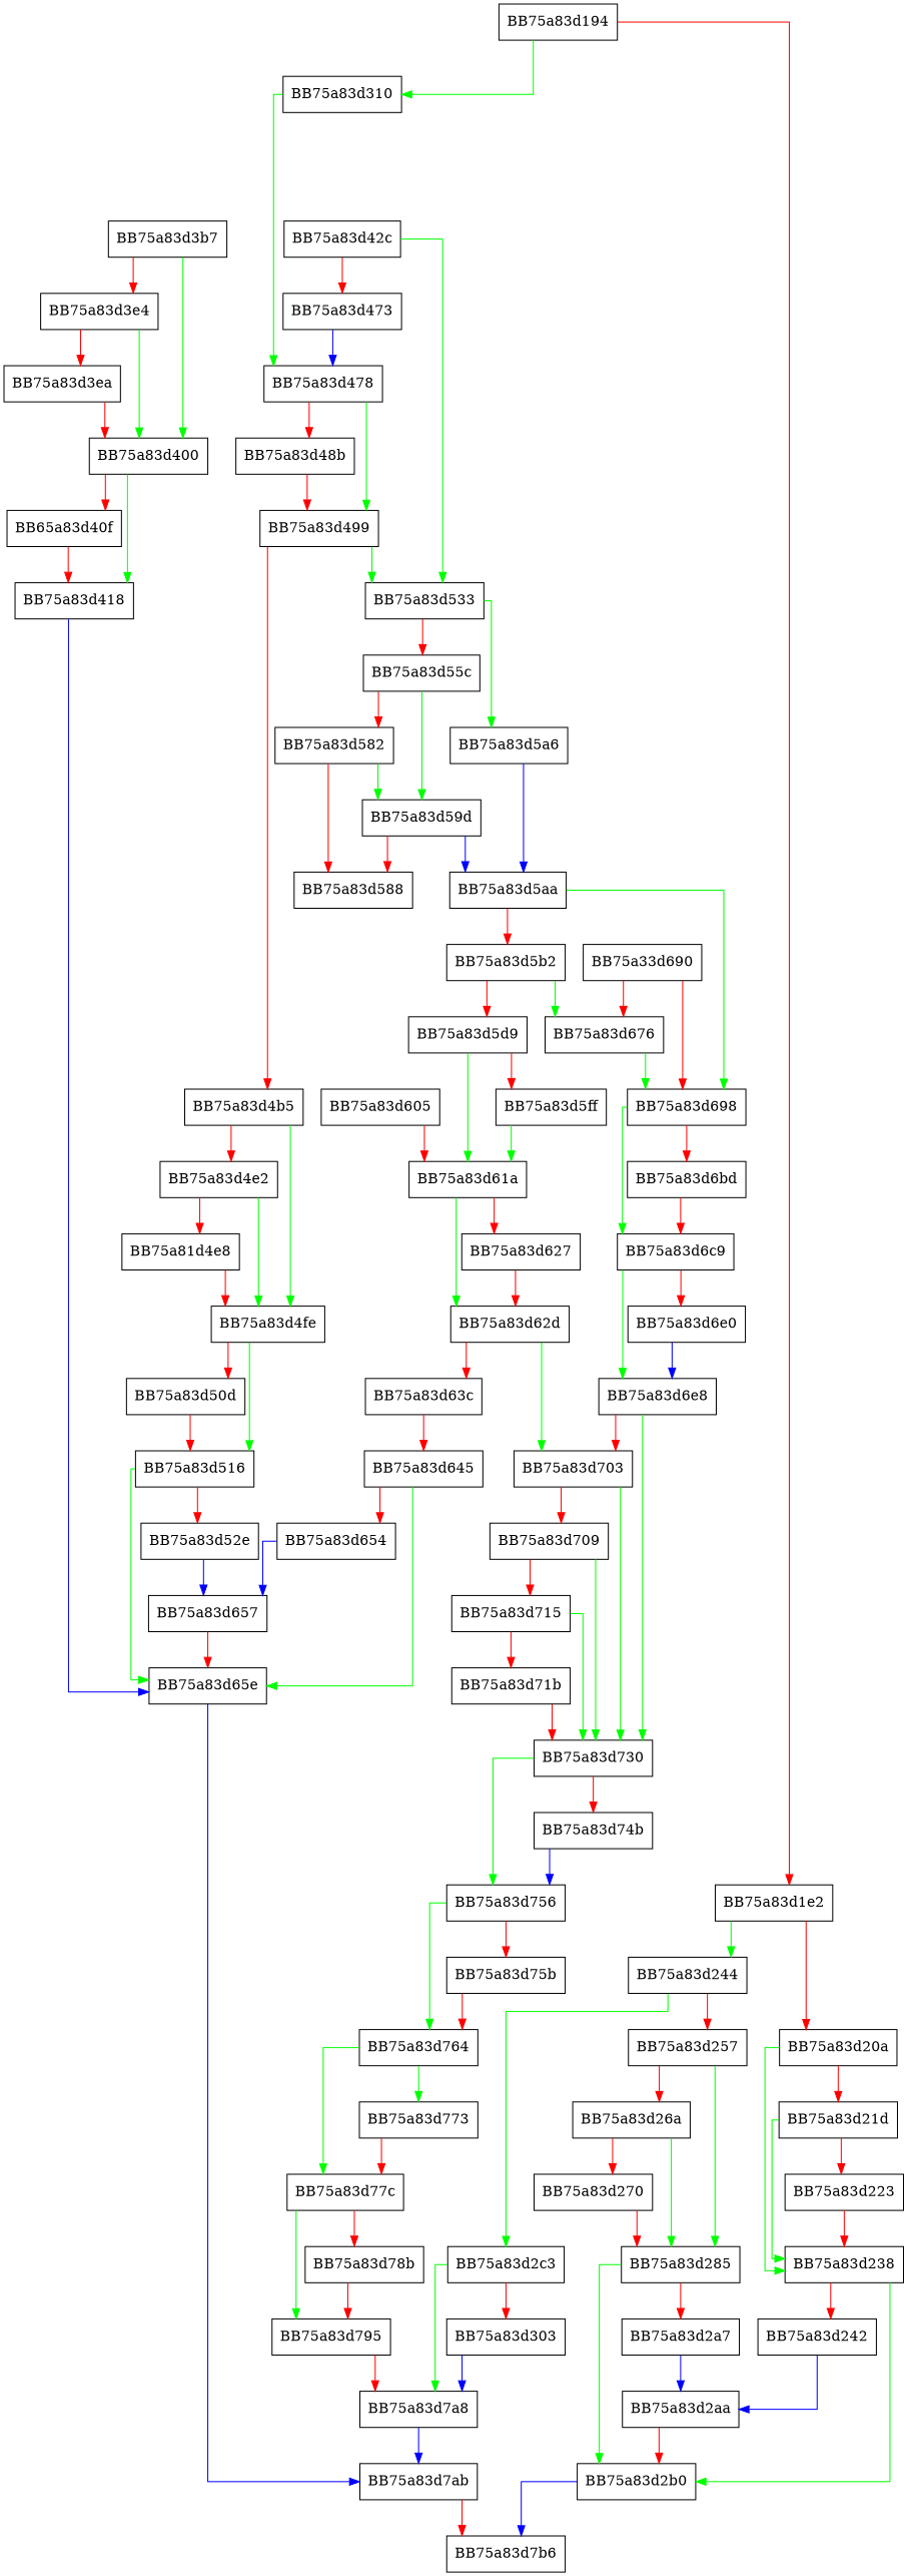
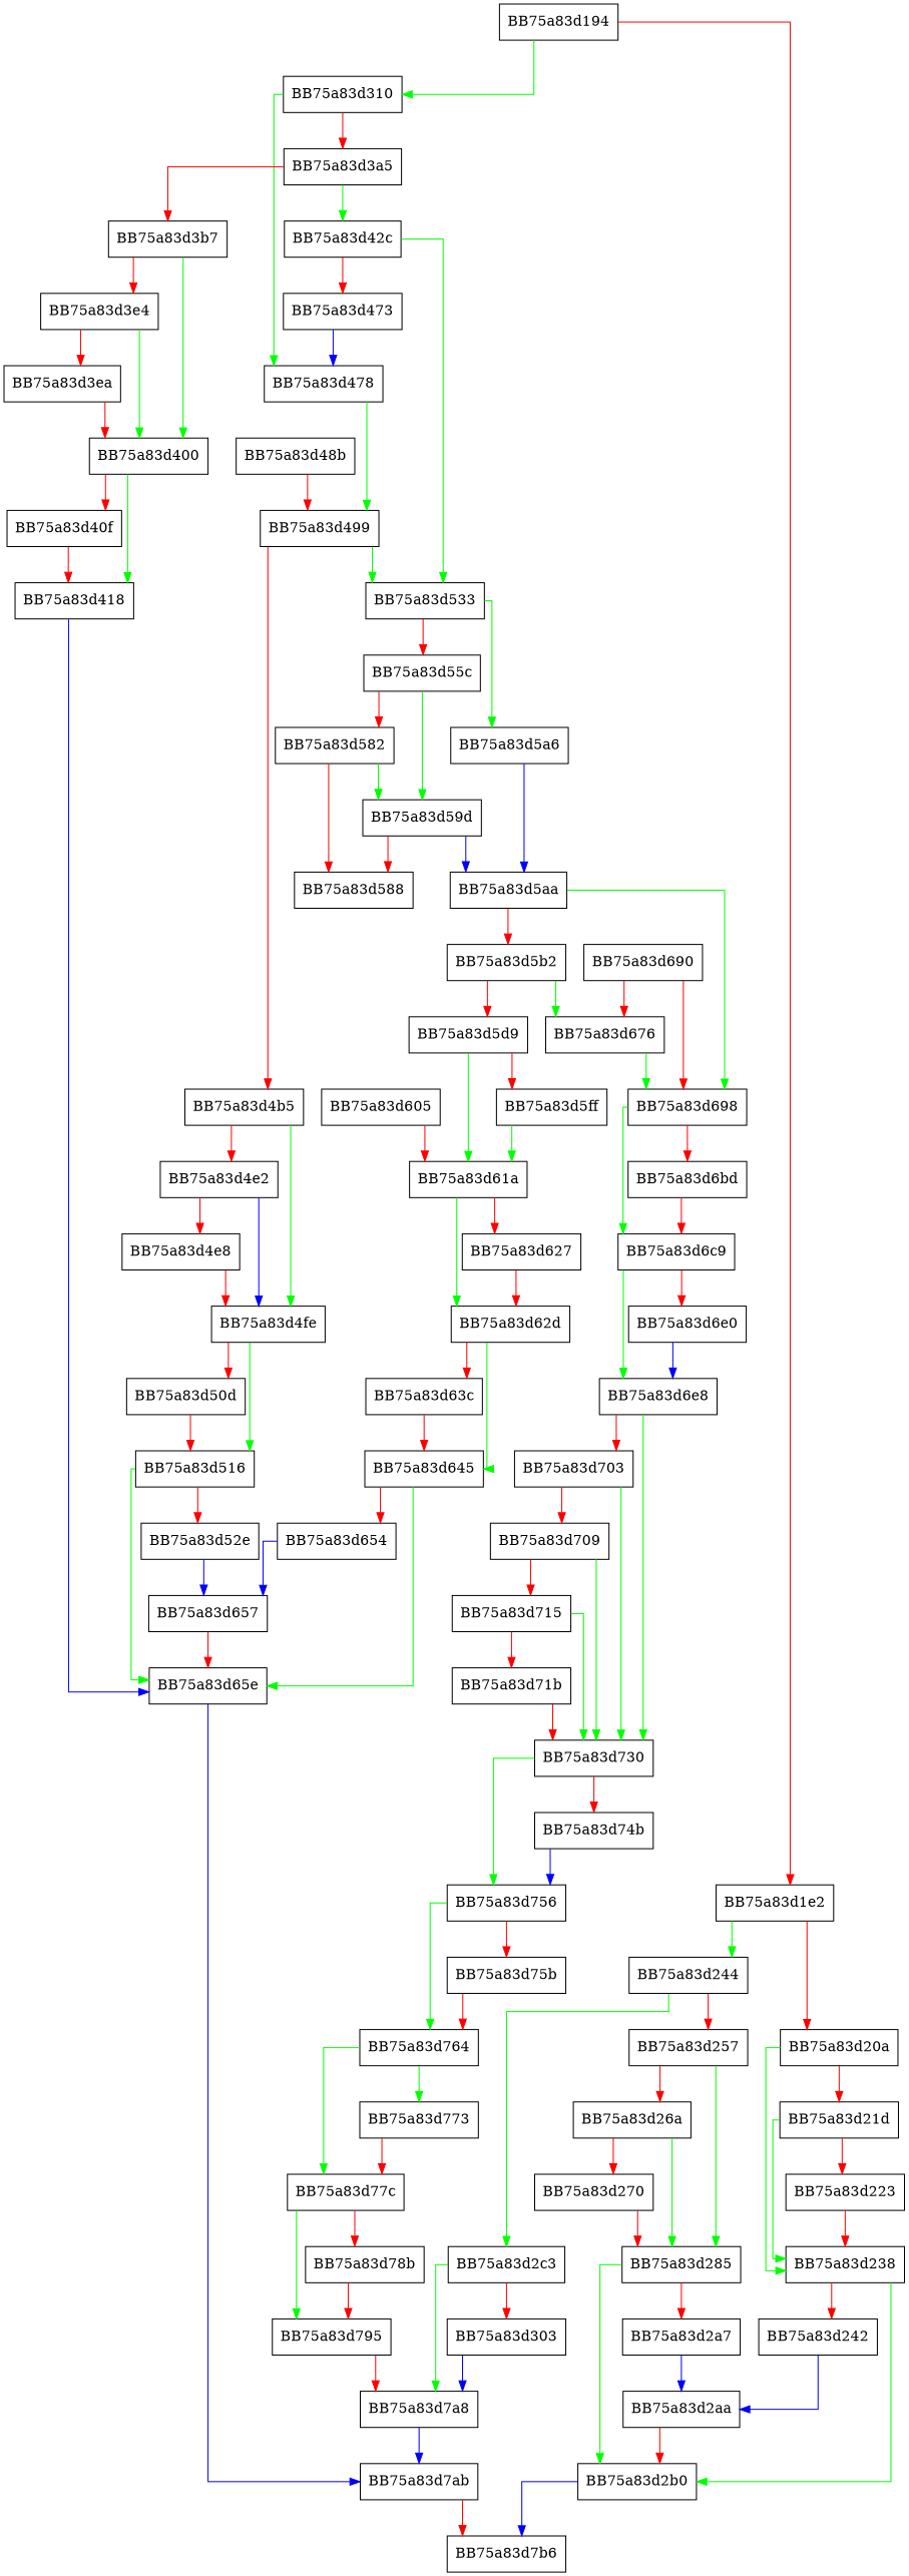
  digraph {
    splines=ortho
    node [shape=box]
    edge [color=red]
    BB75a83d194
    BB75a83d310
    BB75a83d1e2
    BB75a83d478
+   BB75a83d3a5
    BB75a83d244
    BB75a83d20a
    BB75a83d499
    BB75a83d48b
    BB75a83d42c
    BB75a83d3b7
    BB75a83d2c3
    BB75a83d257
    BB75a83d238
    BB75a83d21d
    BB75a83d7a8
    BB75a83d303
    BB75a83d285
    BB75a83d26a
    BB75a83d2b0
    BB75a83d242
    BB75a83d223
    BB75a83d7b6
    BB75a83d2aa
    BB75a83d7ab
    BB75a83d2a7
    BB75a83d270
    BB75a83d533
    BB75a83d4b5
    BB75a83d473
    BB75a83d400
    BB75a83d3e4
    BB75a83d5a6
    BB75a83d55c
    BB75a83d418
-   BB75a83d40f [label=BB65a83d40f]
+   BB75a83d40f
    BB75a83d3ea
    BB75a83d65e
    BB75a83d5aa
    BB75a83d59d
    BB75a83d582
    BB75a83d4fe
    BB75a83d4e2
    BB75a83d516
    BB75a83d50d
-   BB75a83d4e8 [label=BB75a81d4e8]
+   BB75a83d4e8
    BB75a83d52e
    BB75a83d657
    BB75a83d698
    BB75a83d5b2
    BB75a83d588
    BB75a83d6c9
    BB75a83d6bd
    BB75a83d676
    BB75a83d5d9
    BB75a83d6e8
    BB75a83d6e0
    BB75a83d61a
    BB75a83d5ff
-   BB75a83d690 [label=BB75a33d690]
+   BB75a83d690
    BB75a83d62d
    BB75a83d627
    BB75a83d645
    BB75a83d63c
    BB75a83d605
    BB75a83d654
    BB75a83d730
    BB75a83d703
    BB75a83d756
    BB75a83d74b
    BB75a83d709
    BB75a83d764
    BB75a83d75b
    BB75a83d715
    BB75a83d71b
    BB75a83d77c
    BB75a83d773
    BB75a83d795
    BB75a83d78b
    BB75a83d194 -> BB75a83d310 [color=green]
    BB75a83d194 -> BB75a83d1e2
    BB75a83d310 -> BB75a83d478 [color=green]
+   BB75a83d310 -> BB75a83d3a5
    BB75a83d1e2 -> BB75a83d244 [color=green]
    BB75a83d1e2 -> BB75a83d20a
    BB75a83d478 -> BB75a83d499 [color=green]
-   BB75a83d478 -> BB75a83d48b
+   BB75a83d3a5 -> BB75a83d42c [color=green]
+   BB75a83d3a5 -> BB75a83d3b7
    BB75a83d244 -> BB75a83d2c3 [color=green]
    BB75a83d244 -> BB75a83d257
    BB75a83d20a -> BB75a83d238 [color=green]
    BB75a83d20a -> BB75a83d21d
    BB75a83d499 -> BB75a83d533 [color=green]
    BB75a83d499 -> BB75a83d4b5
    BB75a83d48b -> BB75a83d499
    BB75a83d42c -> BB75a83d533 [color=green]
    BB75a83d42c -> BB75a83d473
    BB75a83d3b7 -> BB75a83d400 [color=green]
    BB75a83d3b7 -> BB75a83d3e4
    BB75a83d2c3 -> BB75a83d7a8 [color=green]
    BB75a83d2c3 -> BB75a83d303
    BB75a83d257 -> BB75a83d285 [color=green]
    BB75a83d257 -> BB75a83d26a
    BB75a83d238 -> BB75a83d2b0 [color=green]
    BB75a83d238 -> BB75a83d242
    BB75a83d21d -> BB75a83d238 [color=green]
    BB75a83d21d -> BB75a83d223
    BB75a83d7a8 -> BB75a83d7ab [color=blue]
    BB75a83d303 -> BB75a83d7a8 [color=blue]
    BB75a83d285 -> BB75a83d2b0 [color=green]
    BB75a83d285 -> BB75a83d2a7
    BB75a83d26a -> BB75a83d285 [color=green]
    BB75a83d26a -> BB75a83d270
    BB75a83d2b0 -> BB75a83d7b6 [color=blue]
    BB75a83d242 -> BB75a83d2aa [color=blue]
    BB75a83d223 -> BB75a83d238
    BB75a83d2aa -> BB75a83d2b0
    BB75a83d7ab -> BB75a83d7b6
    BB75a83d2a7 -> BB75a83d2aa [color=blue]
    BB75a83d270 -> BB75a83d285
    BB75a83d533 -> BB75a83d5a6 [color=green]
    BB75a83d533 -> BB75a83d55c
    BB75a83d4b5 -> BB75a83d4fe [color=green]
    BB75a83d4b5 -> BB75a83d4e2
    BB75a83d473 -> BB75a83d478 [color=blue]
    BB75a83d400 -> BB75a83d418 [color=green]
    BB75a83d400 -> BB75a83d40f
    BB75a83d3e4 -> BB75a83d400 [color=green]
    BB75a83d3e4 -> BB75a83d3ea
    BB75a83d5a6 -> BB75a83d5aa [color=blue]
    BB75a83d55c -> BB75a83d59d [color=green]
    BB75a83d55c -> BB75a83d582
    BB75a83d418 -> BB75a83d65e [color=blue]
    BB75a83d40f -> BB75a83d418
    BB75a83d3ea -> BB75a83d400
    BB75a83d65e -> BB75a83d7ab [color=blue]
    BB75a83d5aa -> BB75a83d698 [color=green]
    BB75a83d5aa -> BB75a83d5b2
    BB75a83d59d -> BB75a83d5aa [color=blue]
    BB75a83d59d -> BB75a83d588
    BB75a83d582 -> BB75a83d59d [color=green]
    BB75a83d582 -> BB75a83d588
    BB75a83d4fe -> BB75a83d516 [color=green]
    BB75a83d4fe -> BB75a83d50d
-   BB75a83d4e2 -> BB75a83d4fe [color=green]
+   BB75a83d4e2 -> BB75a83d4fe [color=blue]
    BB75a83d4e2 -> BB75a83d4e8
    BB75a83d516 -> BB75a83d65e [color=green]
    BB75a83d516 -> BB75a83d52e
    BB75a83d50d -> BB75a83d516
    BB75a83d4e8 -> BB75a83d4fe
    BB75a83d52e -> BB75a83d657 [color=blue]
    BB75a83d657 -> BB75a83d65e
    BB75a83d698 -> BB75a83d6c9 [color=green]
    BB75a83d698 -> BB75a83d6bd
    BB75a83d5b2 -> BB75a83d676 [color=green]
    BB75a83d5b2 -> BB75a83d5d9
    BB75a83d6c9 -> BB75a83d6e8 [color=green]
    BB75a83d6c9 -> BB75a83d6e0
    BB75a83d6bd -> BB75a83d6c9
    BB75a83d676 -> BB75a83d698 [color=green]
    BB75a83d5d9 -> BB75a83d61a [color=green]
    BB75a83d5d9 -> BB75a83d5ff
    BB75a83d6e8 -> BB75a83d730 [color=green]
    BB75a83d6e8 -> BB75a83d703
    BB75a83d6e0 -> BB75a83d6e8 [color=blue]
    BB75a83d61a -> BB75a83d62d [color=green]
    BB75a83d61a -> BB75a83d627
    BB75a83d5ff -> BB75a83d61a [color=green]
    BB75a83d690 -> BB75a83d698
    BB75a83d690 -> BB75a83d676
-   BB75a83d62d -> BB75a83d703 [color=green]
+   BB75a83d62d -> BB75a83d645 [color=green]
    BB75a83d62d -> BB75a83d63c
    BB75a83d627 -> BB75a83d62d
    BB75a83d645 -> BB75a83d65e [color=green]
    BB75a83d645 -> BB75a83d654
    BB75a83d63c -> BB75a83d645
    BB75a83d605 -> BB75a83d61a
    BB75a83d654 -> BB75a83d657 [color=blue]
    BB75a83d730 -> BB75a83d756 [color=green]
    BB75a83d730 -> BB75a83d74b
    BB75a83d703 -> BB75a83d730 [color=green]
    BB75a83d703 -> BB75a83d709
    BB75a83d756 -> BB75a83d764 [color=green]
    BB75a83d756 -> BB75a83d75b
    BB75a83d74b -> BB75a83d756 [color=blue]
    BB75a83d709 -> BB75a83d730 [color=green]
    BB75a83d709 -> BB75a83d715
    BB75a83d764 -> BB75a83d77c [color=green]
    BB75a83d764 -> BB75a83d773 [color=green]
    BB75a83d75b -> BB75a83d764
    BB75a83d715 -> BB75a83d730 [color=green]
    BB75a83d715 -> BB75a83d71b
    BB75a83d71b -> BB75a83d730
    BB75a83d77c -> BB75a83d795 [color=green]
    BB75a83d77c -> BB75a83d78b
    BB75a83d773 -> BB75a83d77c
    BB75a83d795 -> BB75a83d7a8
    BB75a83d78b -> BB75a83d795
  }
